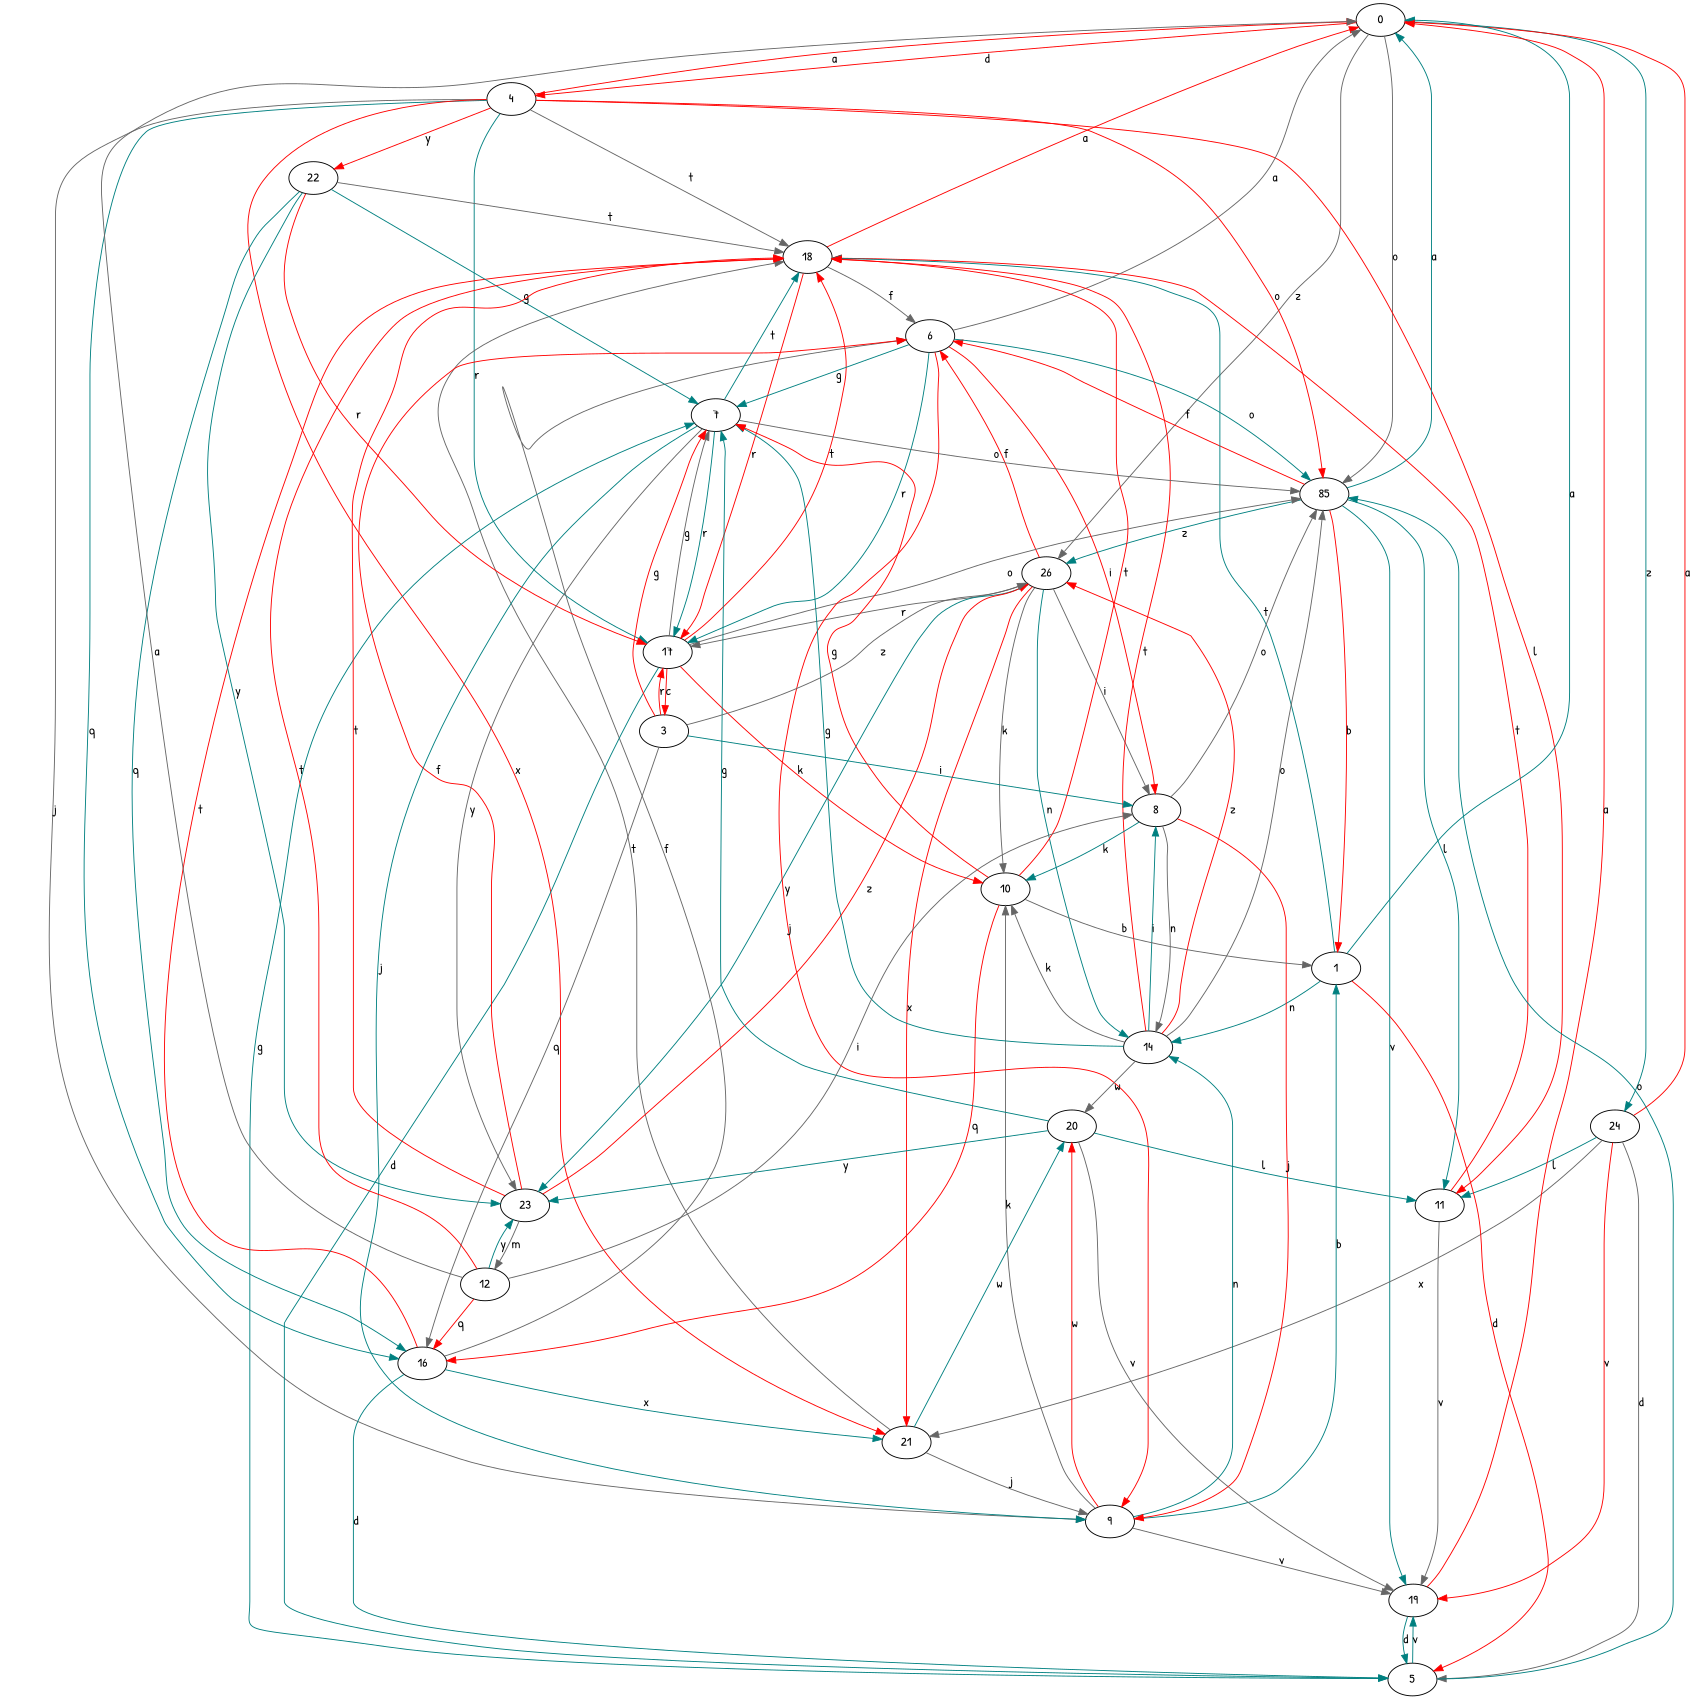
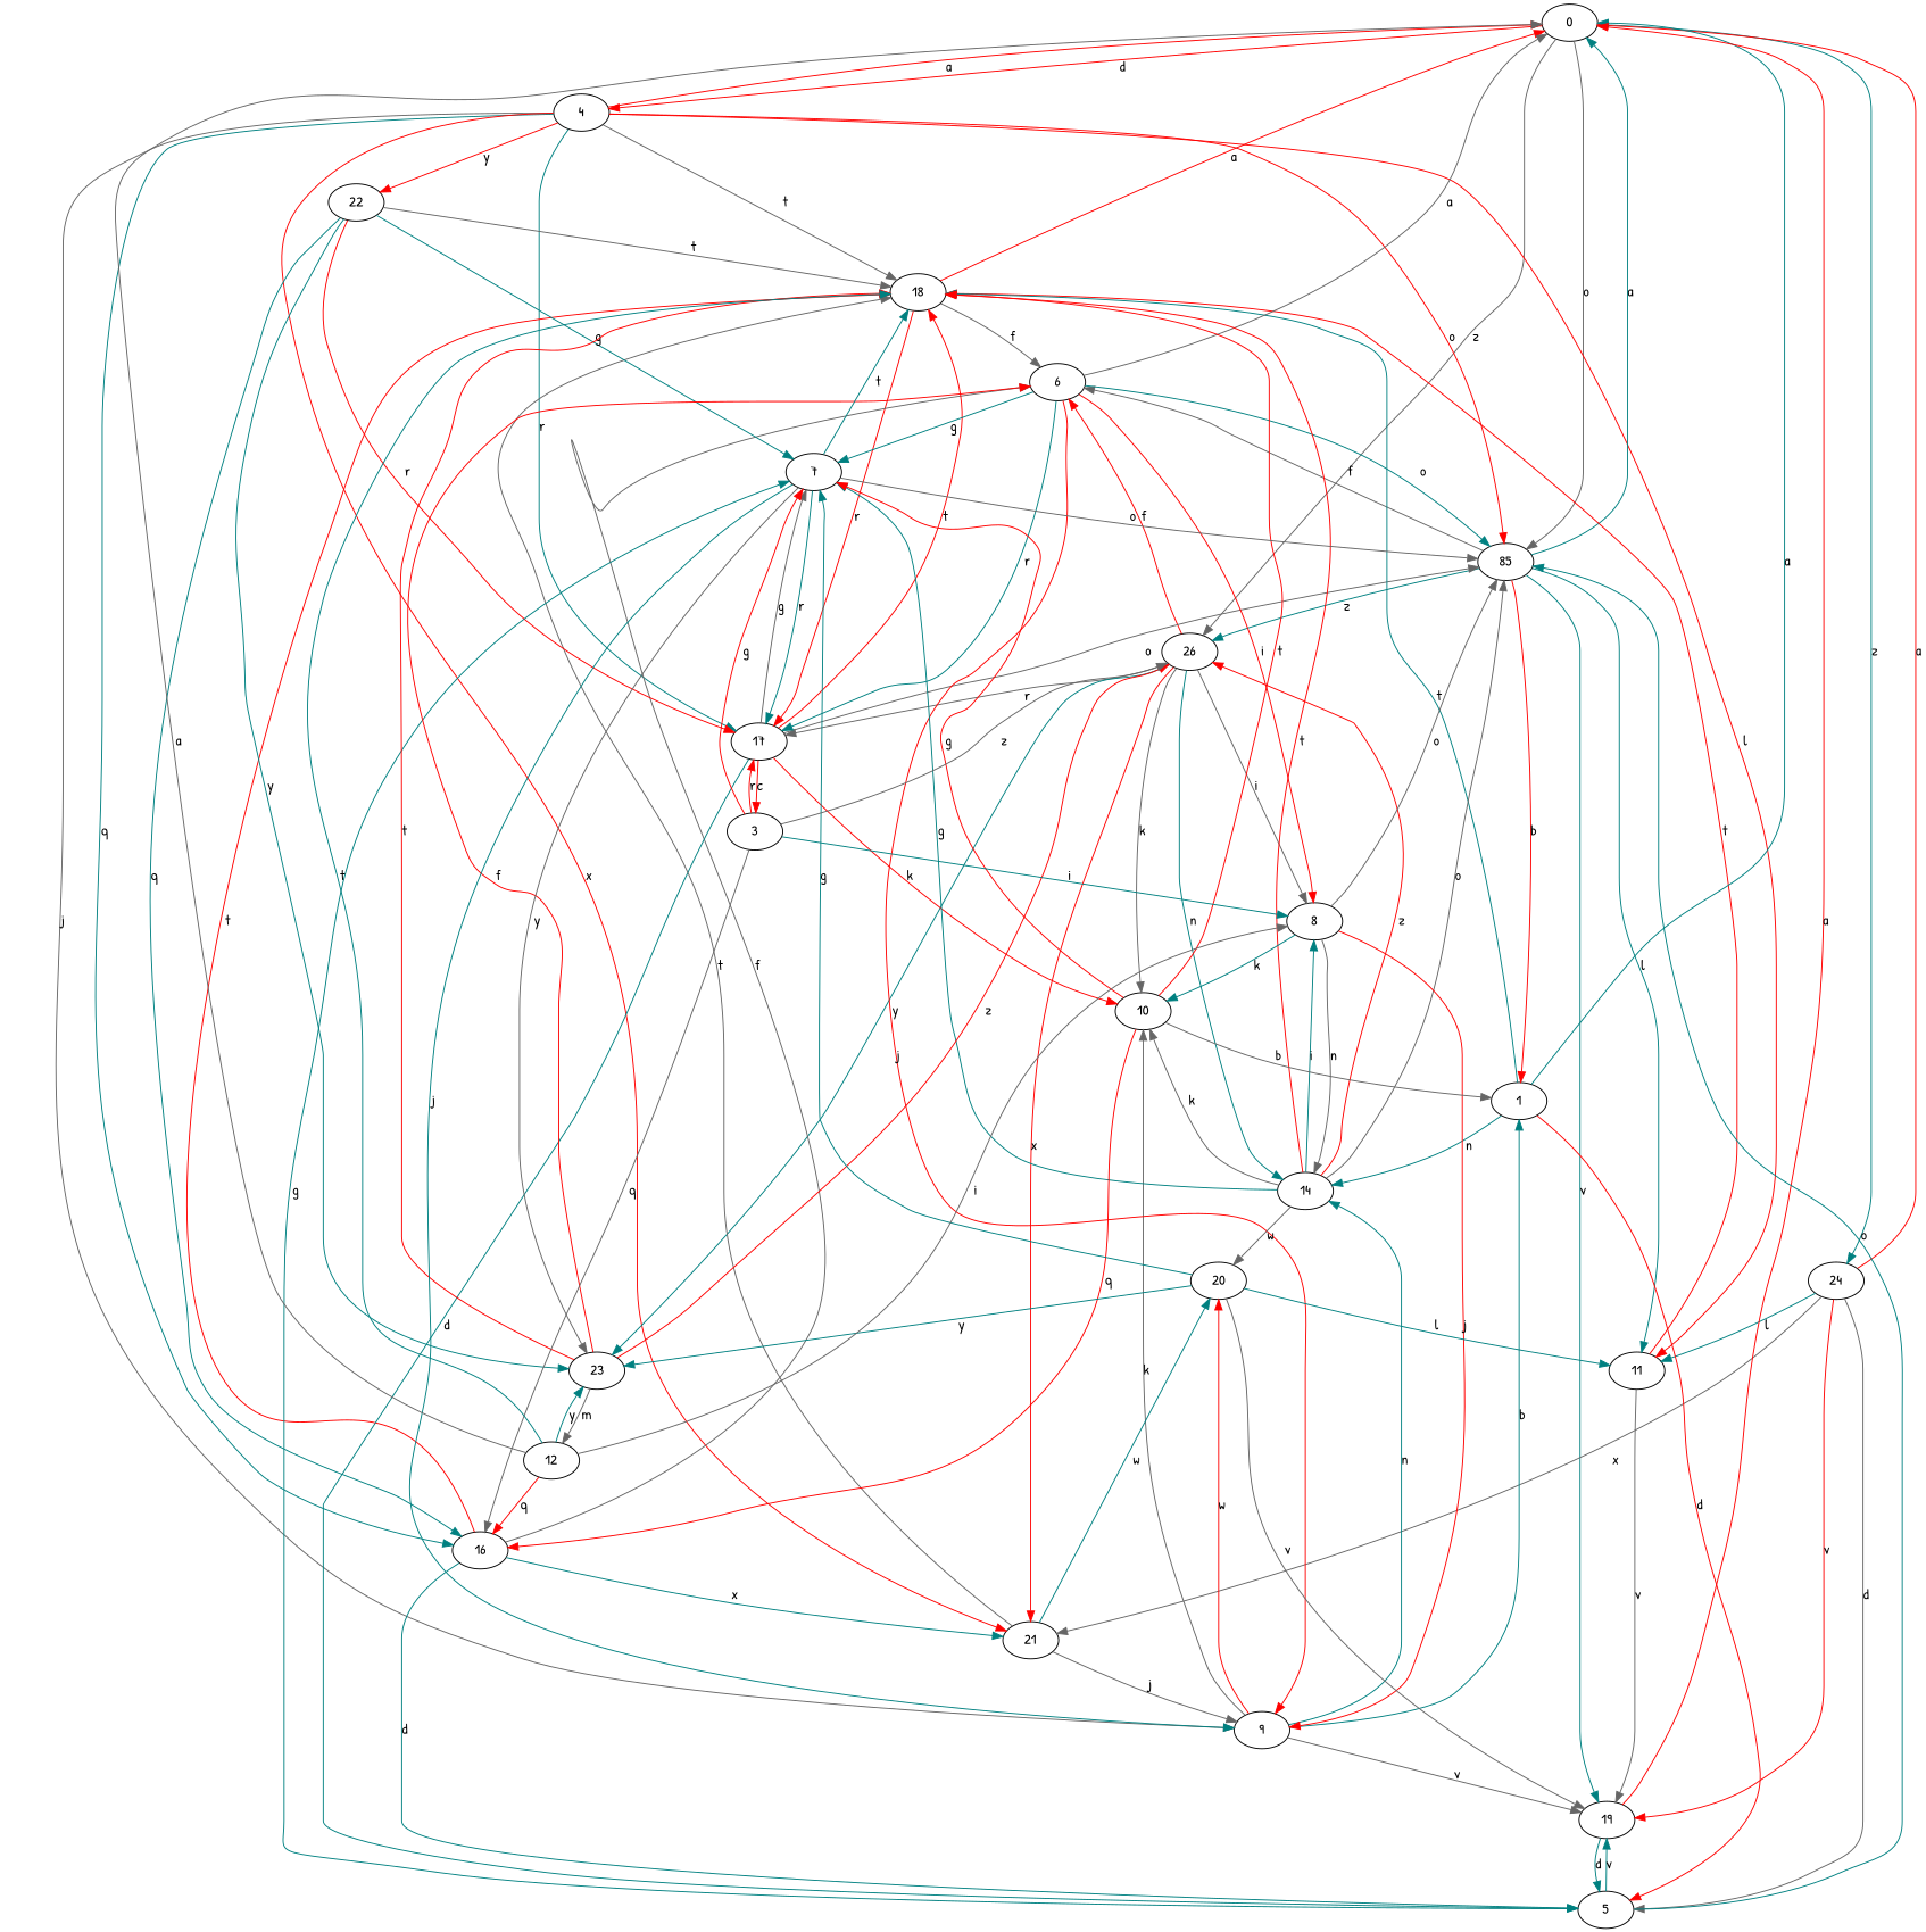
  strict digraph {
    fontname="Patrick Hand"
    node [fontname="Patrick Hand"]
    edge [color=teal fontname="Patrick Hand"]
    0
    4
    n3 [label=85]
    24
    26
    18
    11
    16
    17
    9
    21
    22
    1
    19
    6
    5
    14
    8
    23
    10
    7
    20
    3
    12
    0 -> 4 [color=red label=d]
    0 -> n3 [color=gray40 label=o]
    0 -> 24 [label=z]
    0 -> 26 [color=gray40 label=z]
    4 -> 0 [color=red label=a]
    4 -> n3 [color=red label=o]
    4 -> 18 [color=gray40 label=t]
    4 -> 11 [color=red label=l]
    4 -> 16 [label=q]
    4 -> 17 [label=r]
    4 -> 9 [color=gray40 label=j]
    4 -> 21 [color=red label=x]
    4 -> 22 [color=red label=y]
    n3 -> 0 [label=a]
    n3 -> 26 [label=z]
    n3 -> 11 [label=l]
    n3 -> 1 [color=red label=b]
    n3 -> 19 [label=v]
-   n3 -> 6 [color=red label=f]
+   n3 -> 6 [color=gray40 label=f]
    24 -> 0 [color=red label=a]
    24 -> 11 [label=l]
    24 -> 21 [color=gray40 label=x]
    24 -> 19 [color=red label=v]
    24 -> 5 [color=gray40 label=d]
    26 -> 17 [color=gray40 label=r]
    26 -> 21 [color=red label=x]
    26 -> 6 [color=red label=f]
    26 -> 14 [label=n]
    26 -> 8 [color=gray40 label=i]
    26 -> 23 [label=y]
    26 -> 10 [color=gray40 label=k]
    18 -> 0 [color=red label=a]
    18 -> 17 [color=red label=r]
    18 -> 6 [color=gray40 label=f]
    11 -> 18 [color=red label=t]
    11 -> 19 [color=gray40 label=v]
    16 -> 18 [color=red label=t]
    16 -> 21 [label=x]
    16 -> 6 [color=gray40 label=f]
    16 -> 5 [label=d]
    17 -> n3 [color=gray40 label=o]
    17 -> 18 [color=red label=t]
    17 -> 5 [label=d]
    17 -> 10 [color=red label=k]
    17 -> 7 [color=gray40 label=g]
    17 -> 3 [color=red label=c]
    9 -> 1 [label=b]
    9 -> 19 [color=gray40 label=v]
    9 -> 14 [label=n]
    9 -> 10 [color=gray40 label=k]
    9 -> 20 [color=red label=w]
    21 -> 18 [color=gray40 label=t]
    21 -> 9 [color=gray40 label=j]
    21 -> 20 [label=w]
    22 -> 18 [color=gray40 label=t]
    22 -> 16 [label=q]
    22 -> 17 [color=red label=r]
    22 -> 23 [label=y]
    22 -> 7 [label=g]
    1 -> 0 [label=a]
    1 -> 18 [label=t]
    1 -> 5 [color=red label=d]
    1 -> 14 [label=n]
    19 -> 0 [color=red label=a]
    19 -> 5 [label=d]
    6 -> 0 [color=gray40 label=a]
    6 -> n3 [label=o]
    6 -> 17 [label=r]
    6 -> 9 [color=red label=j]
    6 -> 8 [color=red label=i]
    6 -> 7 [label=g]
    5 -> n3 [label=o]
    5 -> 19 [label=v]
    5 -> 7 [label=g]
    14 -> n3 [color=gray40 label=o]
    14 -> 26 [color=red label=z]
    14 -> 18 [color=red label=t]
    14 -> 8 [label=i]
    14 -> 10 [color=gray40 label=k]
    14 -> 7 [label=g]
    14 -> 20 [color=gray40 label=w]
    8 -> n3 [color=gray40 label=o]
    8 -> 9 [color=red label=j]
    8 -> 14 [color=gray40 label=n]
    8 -> 10 [label=k]
    23 -> 26 [color=red label=z]
    23 -> 18 [color=red label=t]
    23 -> 6 [color=red label=f]
    23 -> 12 [color=gray40 label=m]
    10 -> 18 [color=red label=t]
    10 -> 16 [color=red label=q]
    10 -> 1 [color=gray40 label=b]
    10 -> 7 [color=red label=g]
    7 -> n3 [color=gray40 label=o]
    7 -> 18 [label=t]
    7 -> 17 [label=r]
    7 -> 9 [label=j]
    7 -> 23 [color=gray40 label=y]
    20 -> 11 [label=l]
    20 -> 19 [color=gray40 label=v]
    20 -> 23 [label=y]
    20 -> 7 [label=g]
    3 -> 26 [color=gray40 label=z]
    3 -> 16 [color=gray40 label=q]
    3 -> 17 [color=red label=r]
    3 -> 8 [label=i]
    3 -> 7 [color=red label=g]
    12 -> 0 [color=gray40 label=a]
-   12 -> 18 [color=red label=t]
+   12 -> 18 [label=t]
    12 -> 16 [color=red label=q]
    12 -> 8 [color=gray40 label=i]
    12 -> 23 [label=y]
  }
